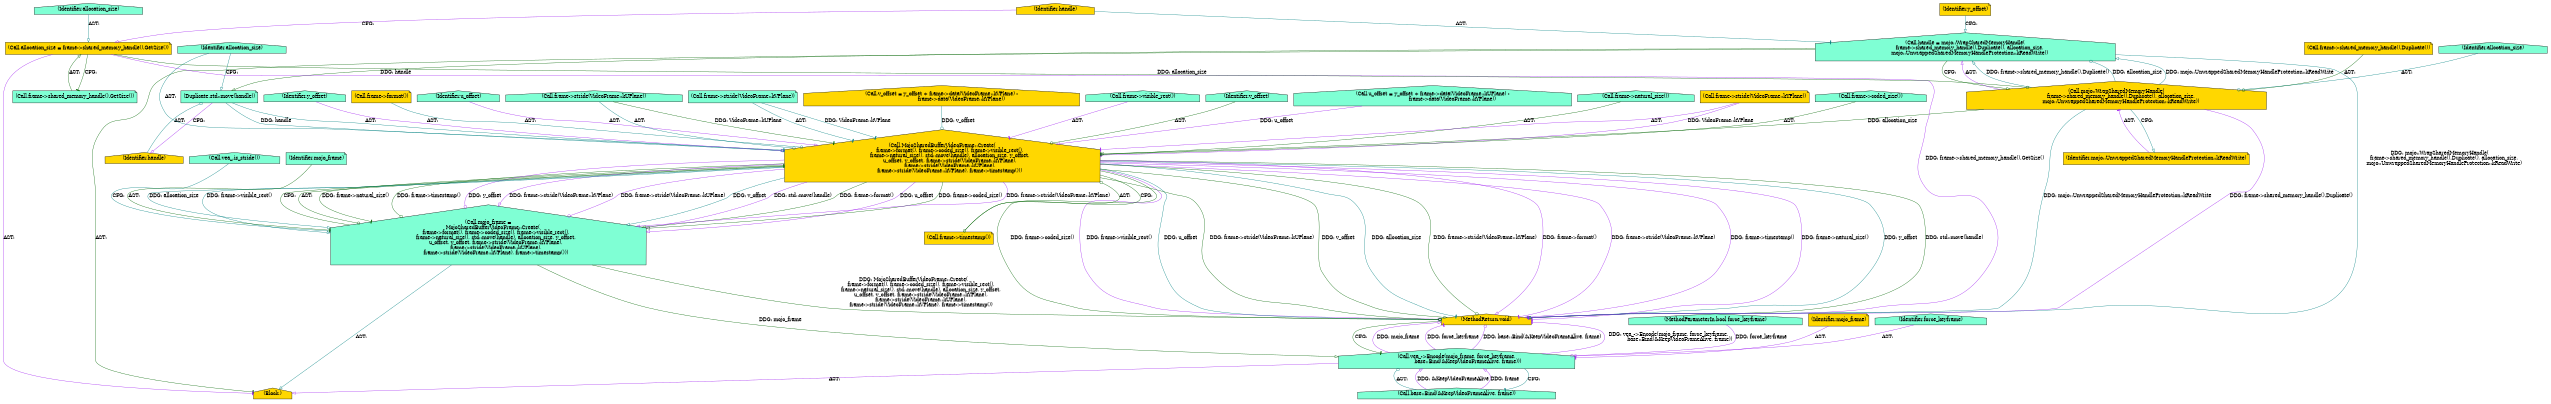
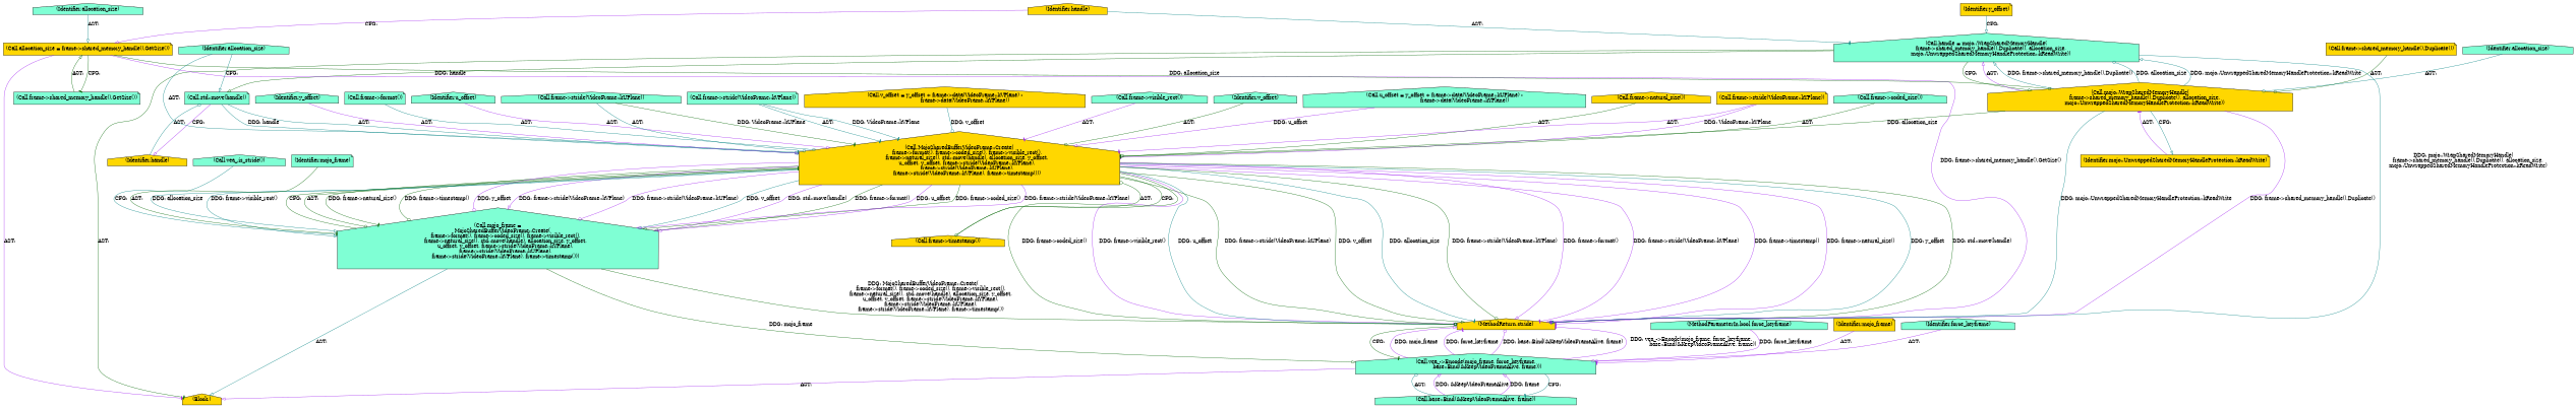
  digraph {
    node [fillcolor=aquamarine shape=house style=filled]
    edge [arrowhead=onormal color=purple]
-   n1 [label="(Duplicate,std::move(handle))" shape=note]
+   n1 [label="(Call,std::move(handle))" shape=note]
    n2 [fillcolor=gold label="(Call,MojoSharedBufferVideoFrame::Create(\n          frame->format(), frame->coded_size(), frame->visible_rect(),\n          frame->natural_size(), std::move(handle), allocation_size, y_offset,\n          u_offset, v_offset, frame->stride(VideoFrame::kYPlane),\n          frame->stride(VideoFrame::kUPlane),\n          frame->stride(VideoFrame::kVPlane), frame->timestamp()))"]
    n3 [fillcolor=gold label="(Identifier,handle)"]
-   n4 [fillcolor=gold label="(MethodReturn,void)"]
+   n4 [fillcolor=gold label="(MethodReturn,stride)"]
    n5 [label="(Call,mojo_frame =\n      MojoSharedBufferVideoFrame::Create(\n          frame->format(), frame->coded_size(), frame->visible_rect(),\n          frame->natural_size(), std::move(handle), allocation_size, y_offset,\n          u_offset, v_offset, frame->stride(VideoFrame::kYPlane),\n          frame->stride(VideoFrame::kUPlane),\n          frame->stride(VideoFrame::kVPlane), frame->timestamp()))"]
-   n6 [fillcolor=gold label="(Call,frame->timestamp())" shape=note]
+   n6 [fillcolor=gold label="(Call,frame->timestamp())"]
    n7 [label="(Call,vea_->Encode(mojo_frame, force_keyframe,\n               base::Bind(&KeepVideoFrameAlive, frame)))"]
    n8 [label="(Call,handle = mojo::WrapSharedMemoryHandle(\n      frame->shared_memory_handle().Duplicate(), allocation_size,\n      mojo::UnwrappedSharedMemoryHandleProtection::kReadWrite))"]
    n9 [fillcolor=gold label="(Call,mojo::WrapSharedMemoryHandle(\n      frame->shared_memory_handle().Duplicate(), allocation_size,\n      mojo::UnwrappedSharedMemoryHandleProtection::kReadWrite))"]
    n10 [fillcolor=gold label="(Block,)"]
    n11 [fillcolor=gold label="(Identifier,mojo::UnwrappedSharedMemoryHandleProtection::kReadWrite)" shape=note]
    n12 [fillcolor=gold label="(Call,allocation_size = frame->shared_memory_handle().GetSize())" shape=note]
    n13 [label="(Call,frame->shared_memory_handle().GetSize())" shape=note]
    n14 [label="(Call,base::Bind(&KeepVideoFrameAlive, frame))"]
-   n15 [fillcolor=gold label="(Call,frame->format())" shape=note]
+   n15 [label="(Call,frame->format())" shape=note]
    n16 [label="(Call,vea_.is_stride())"]
    n17 [label="(Identifier,mojo_frame)" shape=note]
    n18 [label="(Identifier,u_offset)"]
    n19 [label="(Call,frame->stride(VideoFrame::kUPlane))"]
    n20 [label="(Call,frame->stride(VideoFrame::kVPlane))" shape=note]
    n21 [fillcolor=gold label="(Call,v_offset = y_offset + frame->data(VideoFrame::kVPlane) -\n                          frame->data(VideoFrame::kYPlane))"]
    n22 [label="(MethodParameterIn,bool force_keyframe)"]
    n23 [label="(Call,frame->visible_rect())"]
    n24 [label="(Identifier,v_offset)"]
    n25 [label="(Call,u_offset = y_offset + frame->data(VideoFrame::kUPlane) -\n                          frame->data(VideoFrame::kYPlane))"]
    n26 [fillcolor=gold label="(Identifier,mojo_frame)" shape=note]
    n27 [fillcolor=gold label="(Call,frame->shared_memory_handle().Duplicate())" shape=note]
    n28 [fillcolor=gold label="(Identifier,handle)"]
    n29 [label="(Identifier,allocation_size)"]
    n30 [fillcolor=gold label="(Identifier,y_offset)" shape=note]
    n31 [label="(Identifier,allocation_size)"]
    n32 [label="(Identifier,force_keyframe)"]
-   n33 [label="(Call,frame->natural_size())"]
+   n33 [fillcolor=gold label="(Call,frame->natural_size())"]
    n34 [fillcolor=gold label="(Call,frame->stride(VideoFrame::kYPlane))" shape=note]
    n35 [label="(Call,frame->coded_size())"]
    n36 [label="(Identifier,y_offset)"]
    n37 [label="(Identifier,allocation_size)"]
    n1 -> n2 [arrowhead=odot color=teal label="AST: "]
    n1 -> n2 [color=teal label="DDG: handle"]
    n1 -> n3 [label="CFG: "]
    n2 -> n4 [arrowhead=tee label="DDG: frame->stride(VideoFrame::kVPlane)"]
    n2 -> n4 [label="DDG: frame->timestamp()"]
    n2 -> n4 [arrowhead=tee label="DDG: frame->natural_size()"]
    n2 -> n4 [arrowhead=odot color=teal label="DDG: y_offset"]
    n2 -> n4 [arrowhead=odot color=darkgreen label="DDG: std::move(handle)"]
    n2 -> n4 [arrowhead=odot color=darkgreen label="DDG: frame->coded_size()"]
    n2 -> n4 [label="DDG: frame->visible_rect()"]
    n2 -> n4 [arrowhead=odot color=teal label="DDG: u_offset"]
    n2 -> n4 [arrowhead=tee color=teal label="DDG: allocation_size"]
    n2 -> n4 [arrowhead=odot color=darkgreen label="DDG: frame->stride(VideoFrame::kUPlane)"]
    n2 -> n4 [color=darkgreen label="DDG: v_offset"]
    n2 -> n4 [arrowhead=odot color=darkgreen label="DDG: frame->stride(VideoFrame::kYPlane)"]
    n2 -> n4 [label="DDG: frame->format()"]
    n2 -> n5 [arrowhead=odot color=darkgreen label="AST: "]
    n2 -> n5 [arrowhead=tee color=darkgreen label="DDG: frame->natural_size()"]
    n2 -> n5 [arrowhead=odot color=darkgreen label="DDG: frame->timestamp()"]
    n2 -> n5 [arrowhead=odot label="DDG: y_offset"]
    n2 -> n5 [label="DDG: frame->stride(VideoFrame::kVPlane)"]
    n2 -> n5 [arrowhead=odot label="DDG: frame->stride(VideoFrame::kUPlane)"]
    n2 -> n5 [color=teal label="DDG: v_offset"]
    n2 -> n5 [label="DDG: std::move(handle)"]
    n2 -> n5 [color=darkgreen label="DDG: frame->format()"]
    n2 -> n5 [label="DDG: u_offset"]
    n2 -> n5 [color=darkgreen label="DDG: frame->coded_size()"]
    n2 -> n5 [label="DDG: frame->stride(VideoFrame::kYPlane)"]
    n2 -> n5 [color=teal label="DDG: allocation_size"]
    n2 -> n5 [color=teal label="DDG: frame->visible_rect()"]
    n2 -> n6 [arrowhead=odot color=darkgreen label="CFG: "]
    n3 -> n1 [arrowhead=odot color=teal label="AST: "]
    n4 -> n7 [arrowhead=tee color=darkgreen label="CFG: "]
    n5 -> n2 [arrowhead=tee color=darkgreen label="CFG: "]
    n5 -> n4 [arrowhead=odot color=darkgreen label="DDG: MojoSharedBufferVideoFrame::Create(\n          frame->format(), frame->coded_size(), frame->visible_rect(),\n          frame->natural_size(), std::move(handle), allocation_size, y_offset,\n          u_offset, v_offset, frame->stride(VideoFrame::kYPlane),\n          frame->stride(VideoFrame::kUPlane),\n          frame->stride(VideoFrame::kVPlane), frame->timestamp())"]
    n5 -> n7 [color=darkgreen label="DDG: mojo_frame"]
    n5 -> n10 [color=teal label="AST: "]
    n6 -> n2 [arrowhead=odot color=darkgreen label="AST: "]
    n7 -> n4 [label="DDG: mojo_frame"]
    n7 -> n4 [arrowhead=tee label="DDG: force_keyframe"]
    n7 -> n4 [arrowhead=odot label="DDG: base::Bind(&KeepVideoFrameAlive, frame)"]
    n7 -> n4 [arrowhead=tee label="DDG: vea_->Encode(mojo_frame, force_keyframe,\n               base::Bind(&KeepVideoFrameAlive, frame))"]
    n7 -> n10 [label="AST: "]
    n7 -> n14 [arrowhead=tee color=teal label="CFG: "]
    n8 -> n1 [color=darkgreen label="DDG: handle"]
    n8 -> n4 [color=teal label="DDG: mojo::WrapSharedMemoryHandle(\n      frame->shared_memory_handle().Duplicate(), allocation_size,\n      mojo::UnwrappedSharedMemoryHandleProtection::kReadWrite)"]
    n8 -> n9 [color=darkgreen label="CFG: "]
    n8 -> n10 [arrowhead=tee color=darkgreen label="AST: "]
    n9 -> n2 [color=darkgreen label="DDG: allocation_size"]
    n9 -> n4 [arrowhead=odot label="DDG: frame->shared_memory_handle().Duplicate()"]
    n9 -> n4 [arrowhead=odot color=teal label="DDG: mojo::UnwrappedSharedMemoryHandleProtection::kReadWrite"]
    n9 -> n8 [label="AST: "]
    n9 -> n8 [color=teal label="DDG: frame->shared_memory_handle().Duplicate()"]
    n9 -> n8 [arrowhead=odot color=teal label="DDG: allocation_size"]
    n9 -> n8 [color=teal label="DDG: mojo::UnwrappedSharedMemoryHandleProtection::kReadWrite"]
    n9 -> n11 [color=teal label="CFG: "]
    n11 -> n9 [arrowhead=tee label="AST: "]
    n12 -> n4 [arrowhead=tee label="DDG: frame->shared_memory_handle().GetSize()"]
    n12 -> n9 [arrowhead=odot color=darkgreen label="DDG: allocation_size"]
    n12 -> n10 [arrowhead=tee label="AST: "]
    n12 -> n13 [arrowhead=tee color=darkgreen label="CFG: "]
    n13 -> n12 [color=darkgreen label="AST: "]
    n14 -> n7 [arrowhead=odot color=teal label="AST: "]
    n14 -> n7 [label="DDG: &KeepVideoFrameAlive"]
    n14 -> n7 [label="DDG: frame"]
    n15 -> n2 [arrowhead=odot color=teal label="AST: "]
    n16 -> n5 [arrowhead=odot color=teal label="CFG: "]
    n17 -> n5 [arrowhead=tee color=darkgreen label="AST: "]
    n18 -> n2 [label="AST: "]
    n19 -> n2 [arrowhead=odot color=teal label="AST: "]
    n19 -> n2 [arrowhead=tee color=darkgreen label="DDG: VideoFrame::kUPlane"]
    n20 -> n2 [arrowhead=tee color=teal label="AST: "]
    n20 -> n2 [arrowhead=tee color=teal label="DDG: VideoFrame::kVPlane"]
    n21 -> n2 [arrowhead=odot color=teal label="DDG: v_offset"]
    n22 -> n7 [arrowhead=odot label="DDG: force_keyframe"]
    n23 -> n2 [arrowhead=tee label="AST: "]
    n24 -> n2 [arrowhead=odot color=darkgreen label="AST: "]
    n25 -> n2 [label="DDG: u_offset"]
    n26 -> n7 [arrowhead=tee label="AST: "]
    n27 -> n9 [arrowhead=odot color=darkgreen label="AST: "]
    n28 -> n8 [arrowhead=tee color=teal label="AST: "]
    n28 -> n12 [label="CFG: "]
    n29 -> n1 [color=teal label="CFG: "]
    n29 -> n2 [arrowhead=tee color=teal label="AST: "]
    n30 -> n8 [color=teal label="CFG: "]
    n31 -> n12 [color=teal label="AST: "]
    n32 -> n7 [arrowhead=odot label="AST: "]
    n33 -> n2 [arrowhead=odot color=darkgreen label="AST: "]
    n34 -> n2 [arrowhead=tee label="AST: "]
    n34 -> n2 [arrowhead=tee label="DDG: VideoFrame::kYPlane"]
    n35 -> n2 [arrowhead=tee color=darkgreen label="AST: "]
    n36 -> n2 [label="AST: "]
    n37 -> n9 [arrowhead=odot color=teal label="AST: "]
  }
